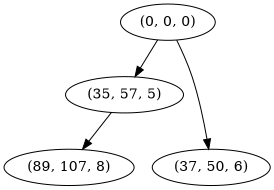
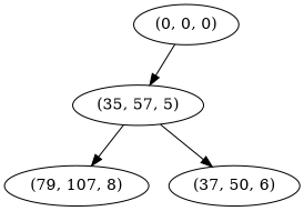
  digraph {
    "(0, 0, 0)"
    "(35, 57, 5)"
-   "(89, 107, 8)"
+   "(89, 107, 8)" [label="(79, 107, 8)"]
    "(37, 50, 6)"
    "(0, 0, 0)" -> "(35, 57, 5)"
    "(35, 57, 5)" -> "(89, 107, 8)"
-   "(0, 0, 0)" -> "(37, 50, 6)"
+   "(35, 57, 5)" -> "(37, 50, 6)"
  }
